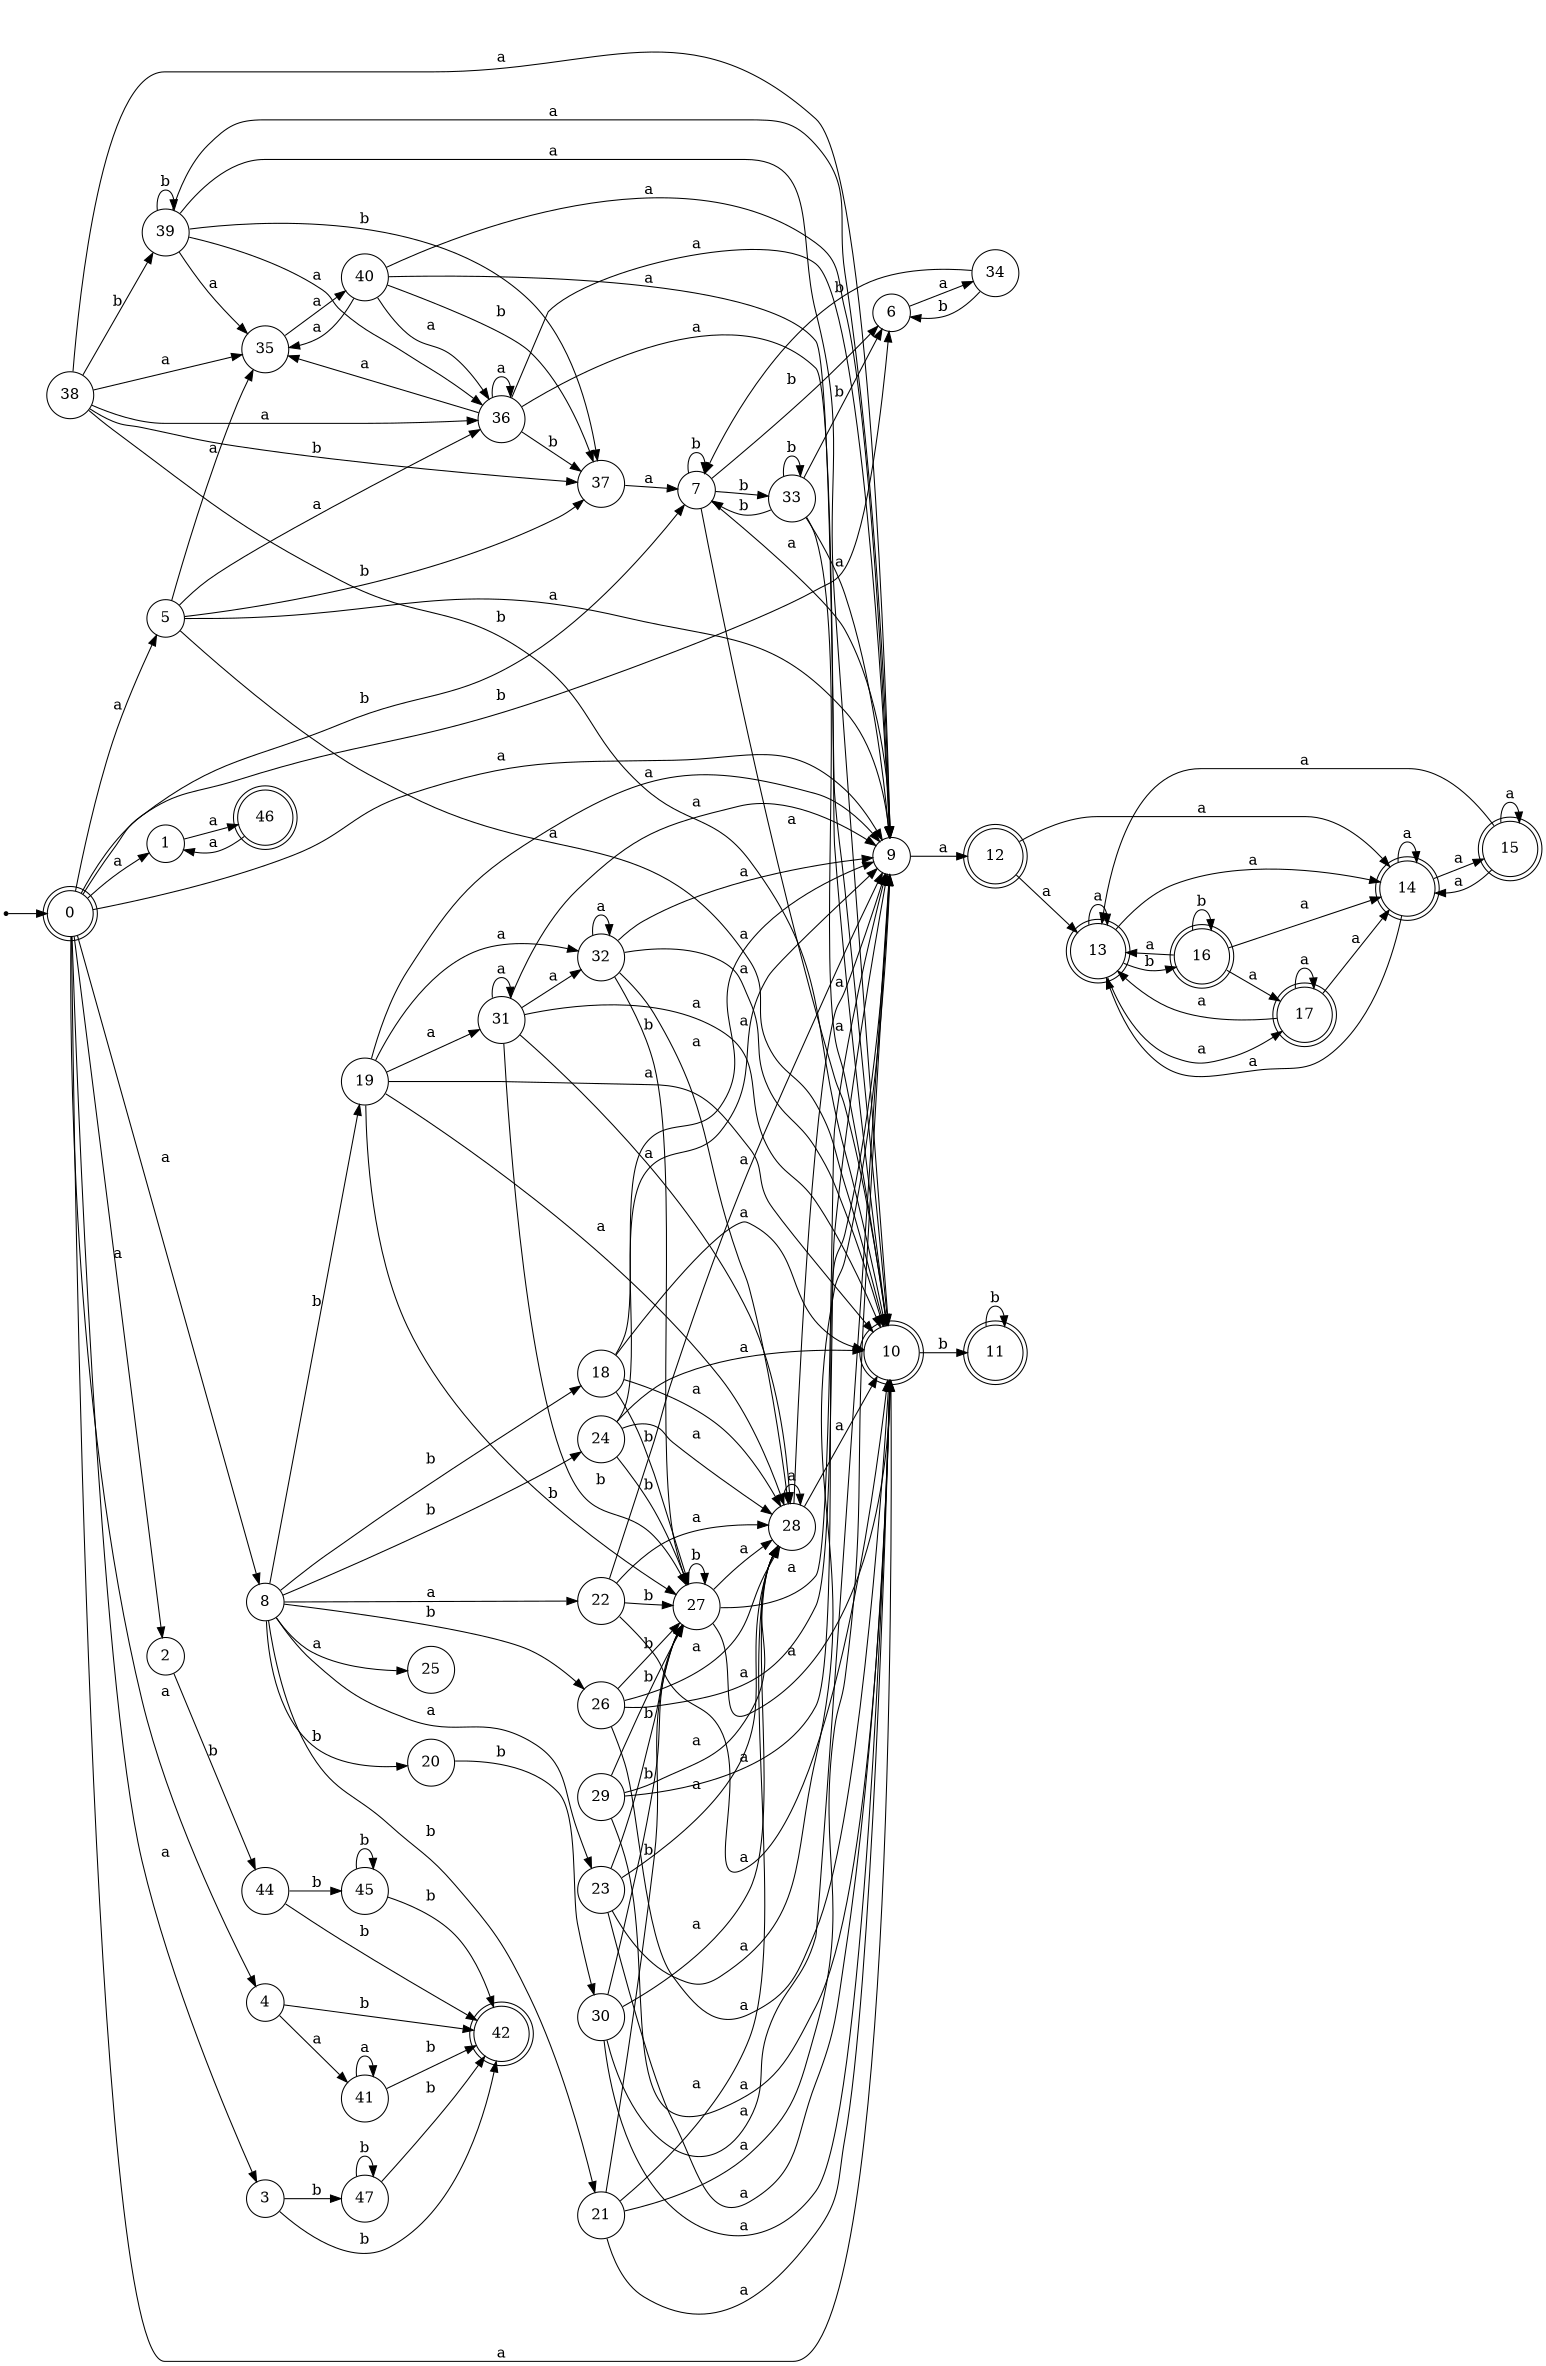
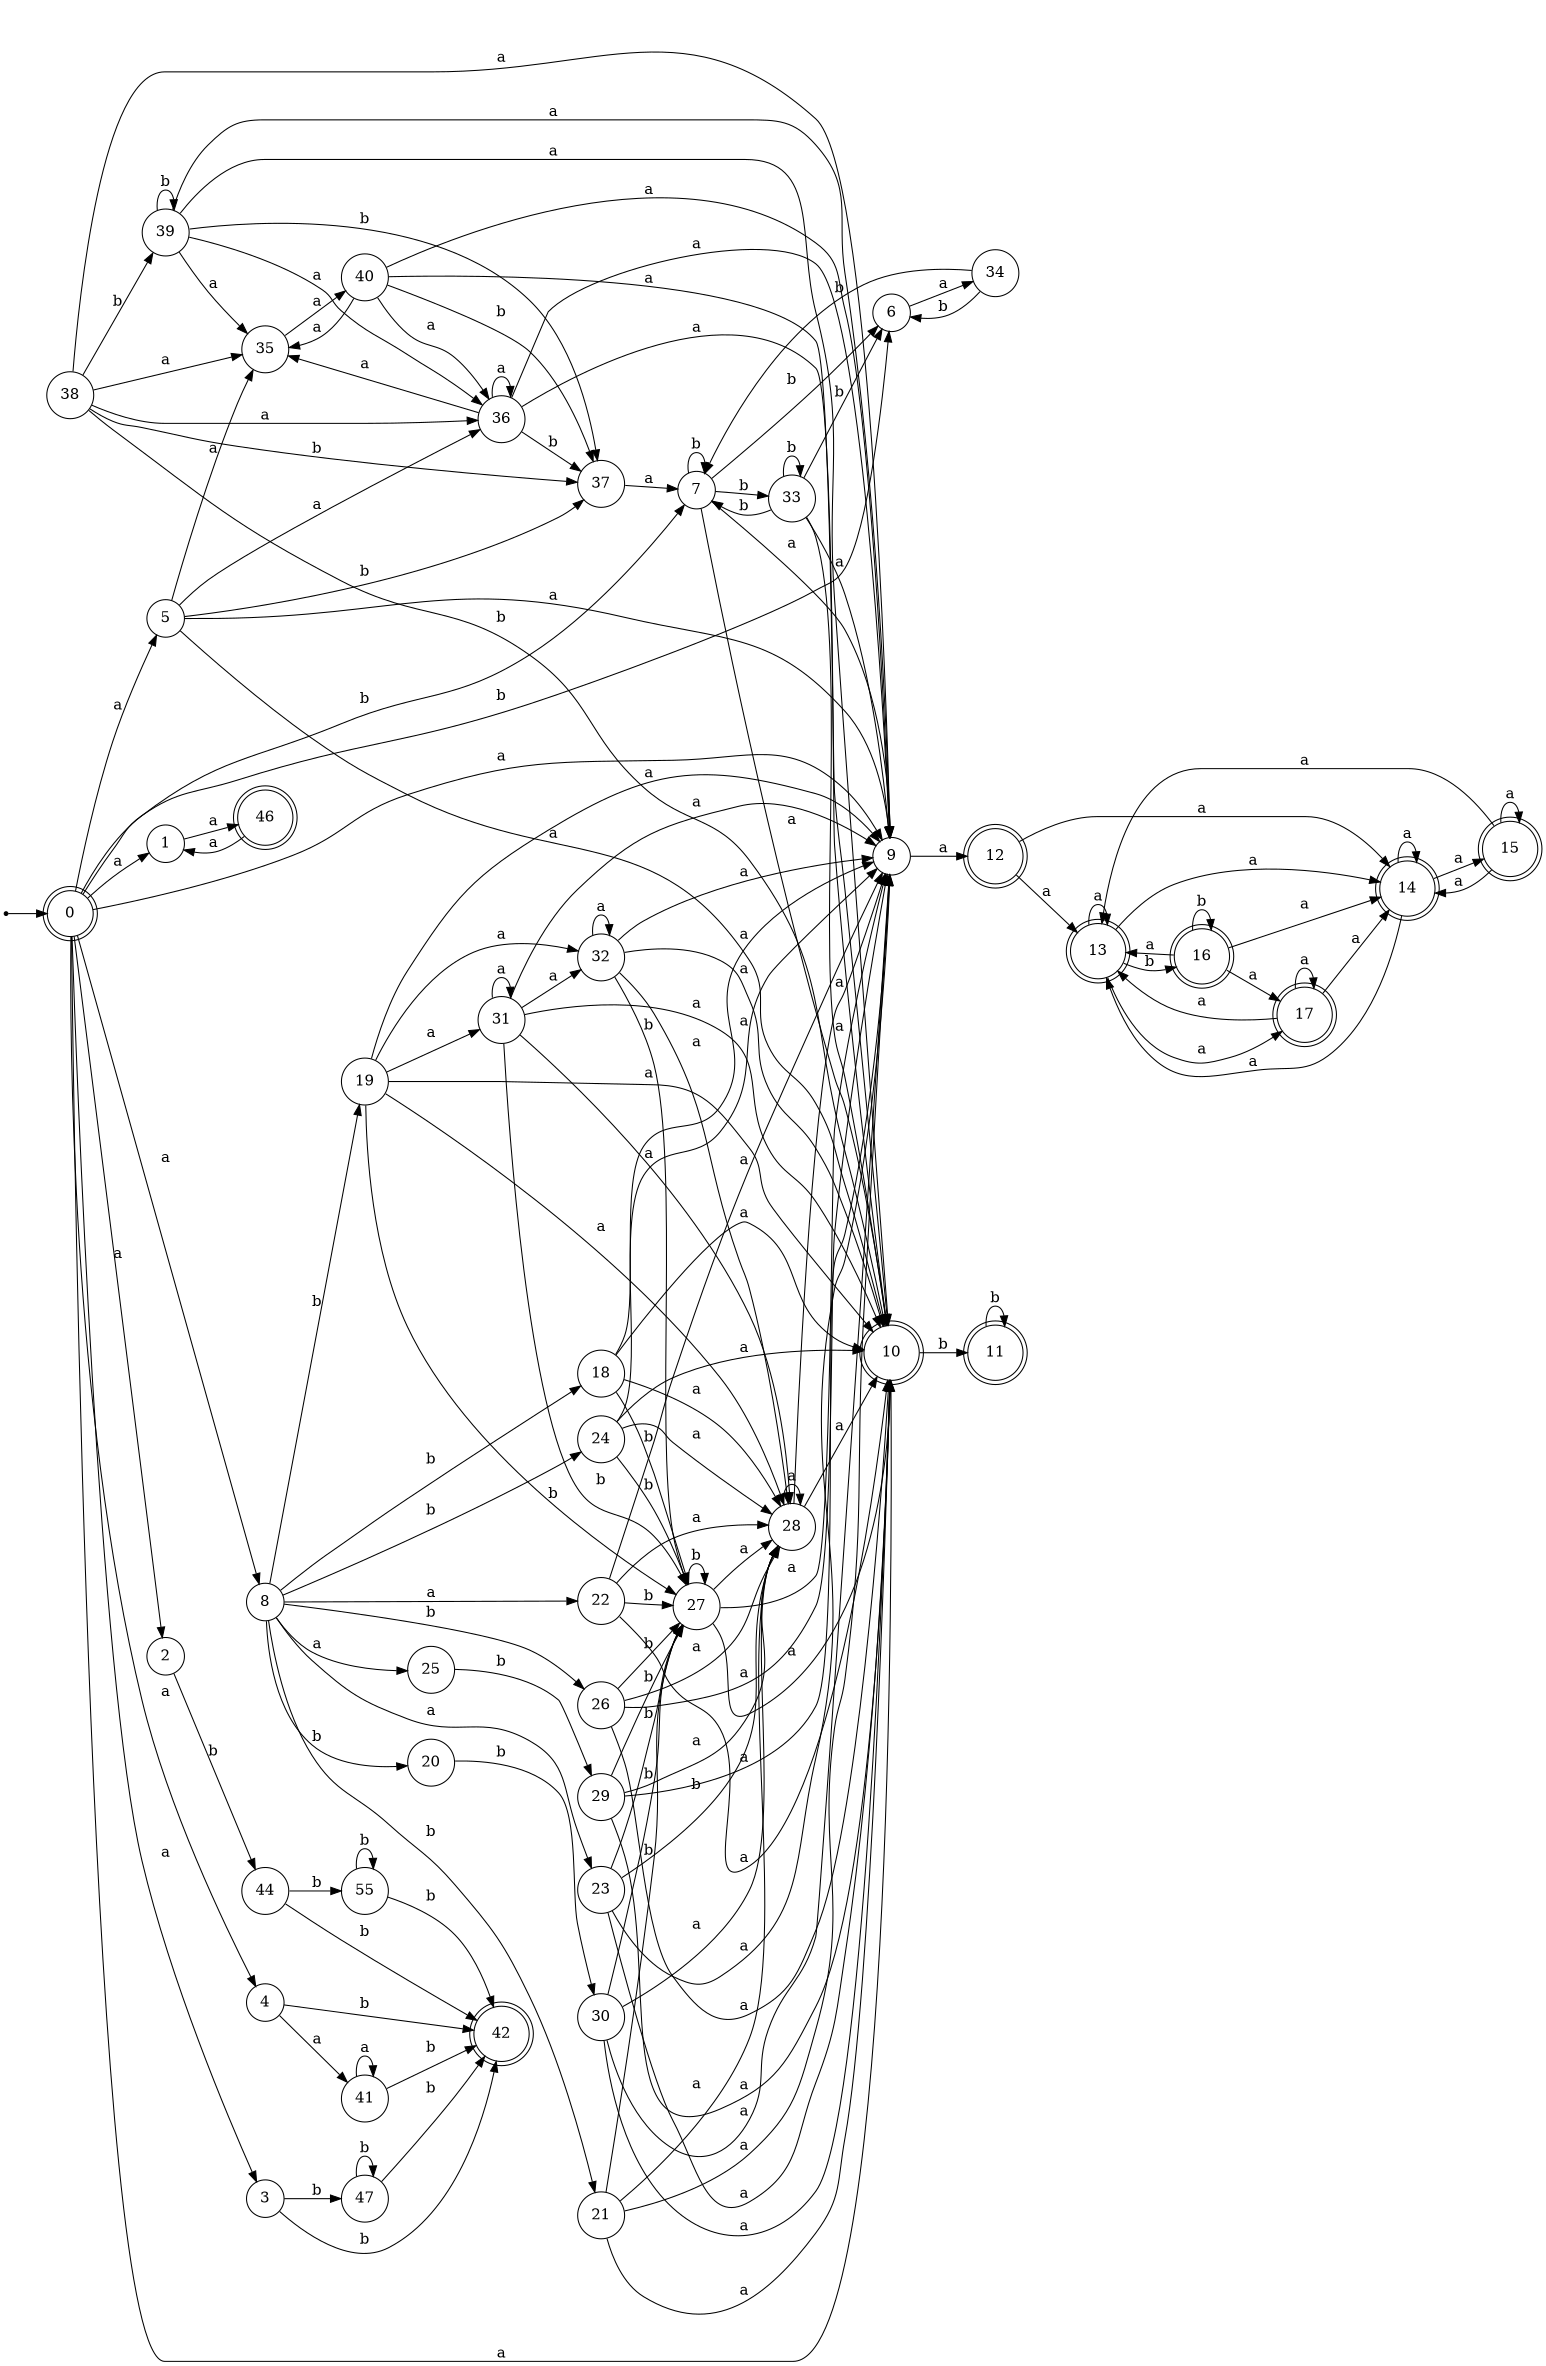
  digraph {
    rankdir=LR
    node [shape=circle]
    dummy0 [shape=point]
    0 [shape=doublecircle]
    1
    2
    3
    4
    5
    6
    7
    8
    9
    10 [shape=doublecircle]
    46 [shape=doublecircle]
    44
    42 [shape=doublecircle]
    n16 [label=47]
    41
    35
    36
    37
    34
    33
    18
    19
    20
    21
    22
    23
    24
    25
    26
    12 [shape=doublecircle]
    11 [shape=doublecircle]
-   45
+   45 [label=55]
    40
    27
    28
    31
    32
    30
    29
    13 [shape=doublecircle]
    14 [shape=doublecircle]
    16 [shape=doublecircle]
    17 [shape=doublecircle]
    15 [shape=doublecircle]
    38
    39
    dummy0 -> 0
    0 -> 1 [label=a]
    0 -> 2 [label=a]
    0 -> 3 [label=a]
    0 -> 4 [label=a]
    0 -> 5 [label=a]
    0 -> 6 [label=b]
    0 -> 7 [label=b]
    0 -> 8 [label=a]
    0 -> 9 [label=a]
    0 -> 10 [label=a]
    1 -> 46 [label=a]
    2 -> 44 [label=b]
    3 -> 42 [label=b]
    3 -> n16 [label=b]
    4 -> 42 [label=b]
    4 -> 41 [label=a]
    5 -> 9 [label=a]
    5 -> 10 [label=a]
    5 -> 35 [label=a]
    5 -> 36 [label=a]
    5 -> 37 [label=b]
    6 -> 34 [label=a]
    7 -> 6 [label=b]
    7 -> 7 [label=b]
    7 -> 9 [label=a]
    7 -> 10 [label=a]
    7 -> 33 [label=b]
    8 -> 18 [label=b]
    8 -> 19 [label=b]
    8 -> 20 [label=b]
    8 -> 21 [label=b]
    8 -> 22 [label=a]
    8 -> 23 [label=a]
    8 -> 24 [label=b]
    8 -> 25 [label=a]
    8 -> 26 [label=b]
    9 -> 12 [label=a]
    10 -> 11 [label=b]
    46 -> 1 [label=a]
    44 -> 42 [label=b]
    44 -> 45 [label=b]
    n16 -> 42 [label=b]
    n16 -> n16 [label=b]
    41 -> 42 [label=b]
    41 -> 41 [label=a]
    35 -> 40 [label=a]
    36 -> 9 [label=a]
    36 -> 10 [label=a]
    36 -> 35 [label=a]
    36 -> 36 [label=a]
    36 -> 37 [label=b]
    37 -> 7 [label=a]
    34 -> 6 [label=b]
    34 -> 7 [label=b]
    33 -> 6 [label=b]
    33 -> 7 [label=b]
    33 -> 9 [label=a]
    33 -> 10 [label=a]
    33 -> 33 [label=b]
    18 -> 9 [label=a]
    18 -> 10 [label=a]
    18 -> 27 [label=b]
    18 -> 28 [label=a]
    19 -> 9 [label=a]
    19 -> 10 [label=a]
    19 -> 27 [label=b]
    19 -> 28 [label=a]
    19 -> 31 [label=a]
    19 -> 32 [label=a]
    20 -> 30 [label=b]
    21 -> 9 [label=a]
    21 -> 10 [label=a]
    21 -> 27 [label=b]
    21 -> 28 [label=a]
    22 -> 9 [label=a]
    22 -> 10 [label=a]
    22 -> 27 [label=b]
    22 -> 28 [label=a]
    23 -> 9 [label=a]
    23 -> 10 [label=a]
    23 -> 27 [label=b]
-   23 -> 28 [label=a]
+   23 -> 28 [label=b]
    24 -> 9 [label=a]
    24 -> 10 [label=a]
    24 -> 27 [label=b]
    24 -> 28 [label=a]
+   25 -> 29 [label=b]
    26 -> 9 [label=a]
    26 -> 10 [label=a]
    26 -> 27 [label=b]
    26 -> 28 [label=a]
    12 -> 13 [label=a]
    12 -> 14 [label=a]
    11 -> 11 [label=b]
    45 -> 42 [label=b]
    45 -> 45 [label=b]
    40 -> 9 [label=a]
    40 -> 10 [label=a]
    40 -> 35 [label=a]
    40 -> 36 [label=a]
    40 -> 37 [label=b]
    27 -> 9 [label=a]
    27 -> 10 [label=a]
    27 -> 27 [label=b]
    27 -> 28 [label=a]
    28 -> 9 [label=a]
    28 -> 10 [label=a]
    28 -> 28 [label=a]
    31 -> 9 [label=a]
    31 -> 10 [label=a]
    31 -> 27 [label=b]
    31 -> 28 [label=a]
    31 -> 31 [label=a]
    31 -> 32 [label=a]
    32 -> 9 [label=a]
    32 -> 10 [label=a]
    32 -> 27 [label=b]
    32 -> 28 [label=a]
    32 -> 32 [label=a]
    30 -> 9 [label=a]
    30 -> 10 [label=a]
    30 -> 27 [label=b]
    30 -> 28 [label=a]
    29 -> 9 [label=a]
    29 -> 10 [label=a]
    29 -> 27 [label=b]
    29 -> 28 [label=a]
    13 -> 13 [label=a]
    13 -> 14 [label=a]
    13 -> 16 [label=b]
    13 -> 17 [label=a]
    14 -> 13 [label=a]
    14 -> 14 [label=a]
    14 -> 15 [label=a]
    16 -> 13 [label=a]
    16 -> 14 [label=a]
    16 -> 16 [label=b]
    16 -> 17 [label=a]
    17 -> 13 [label=a]
    17 -> 14 [label=a]
    17 -> 17 [label=a]
    15 -> 13 [label=a]
    15 -> 14 [label=a]
    15 -> 15 [label=a]
    38 -> 9 [label=a]
    38 -> 10 [label=b]
    38 -> 35 [label=a]
    38 -> 36 [label=a]
    38 -> 37 [label=b]
    38 -> 39 [label=b]
    39 -> 9 [label=a]
    39 -> 10 [label=a]
    39 -> 35 [label=a]
    39 -> 36 [label=a]
    39 -> 37 [label=b]
    39 -> 39 [label=b]
  }
